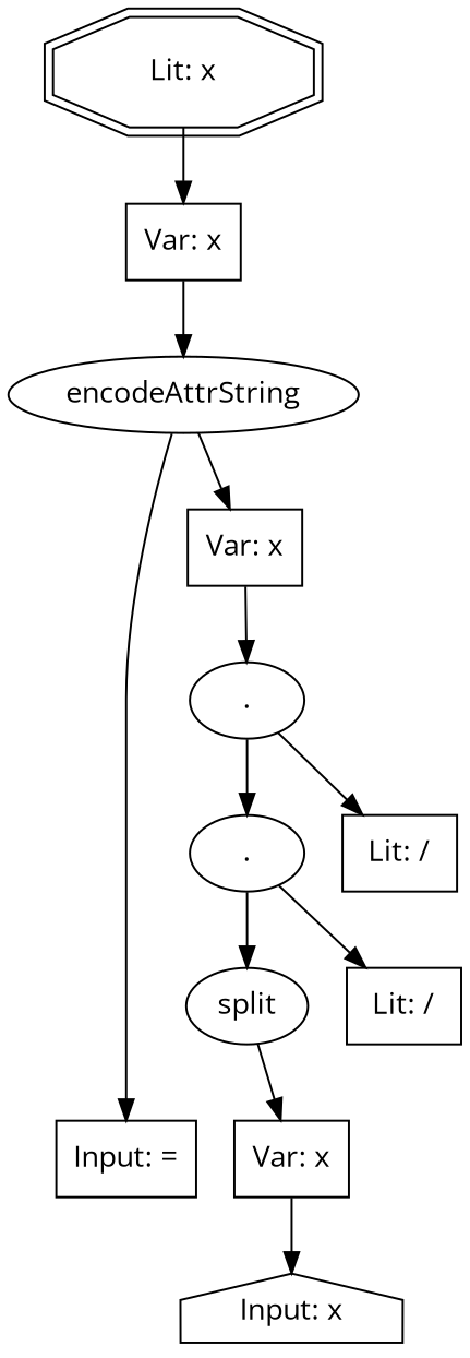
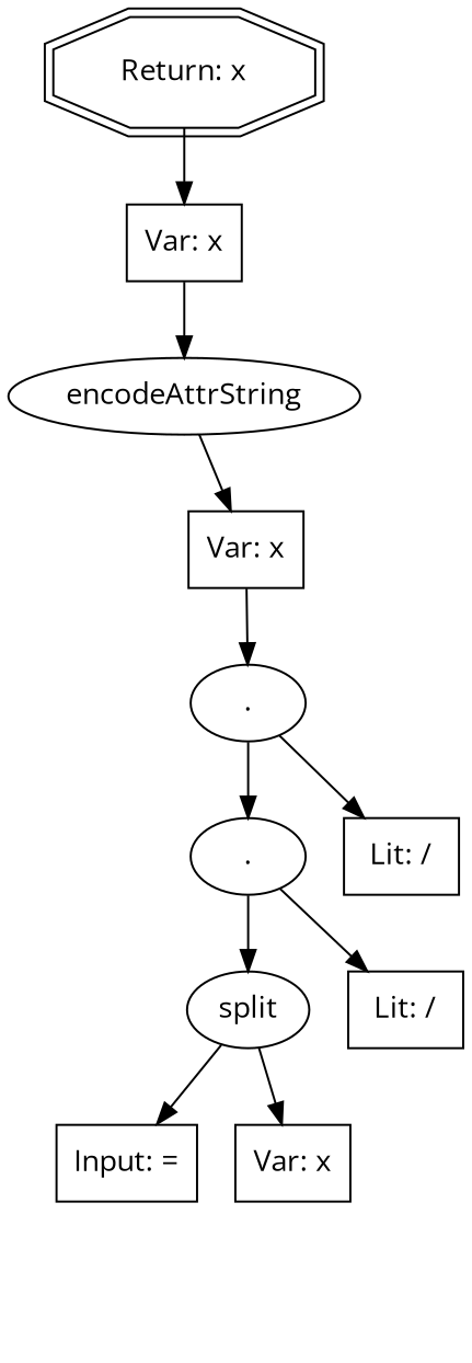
  digraph {
    fontname="Open Sans"
    node [fontname="Open Sans" shape=box]
    edge [fontname="Open Sans"]
-   n1 [label="Input: x" shape=house]
    n2 [label=split shape=ellipse]
    n3 [label="Input: ="]
    n4 [label="Var: x"]
    n5 [label="." shape=ellipse]
    n6 [label="Lit: /"]
    n7 [label="." shape=ellipse]
    n8 [label="Lit: /"]
    n9 [label=encodeAttrString shape=ellipse]
    n10 [label="Var: x"]
    n11 [label="Var: x"]
-   n12 [label="Lit: x" shape=doubleoctagon]
-   n9 -> n3
+   n12 [label="Return: x" shape=doubleoctagon]
+   n2 -> n3
    n2 -> n4
-   n4 -> n1
    n5 -> n2
    n5 -> n6
    n7 -> n5
    n7 -> n8
    n9 -> n10
    n10 -> n7
    n11 -> n9
    n12 -> n11
  }
